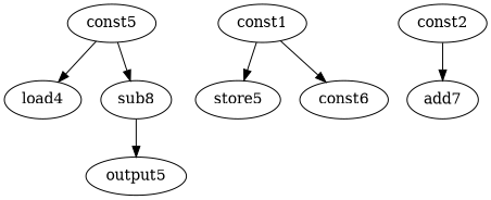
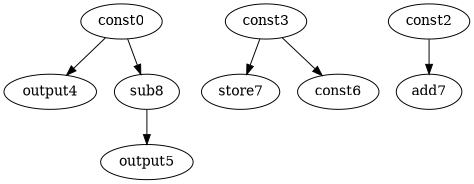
  digraph {
    node [opcode=const]
    edge [operand=0]
-   load4 [opcode=load]
-   const0 [label=const5]
+   load4 [opcode=load label=output4]
+   const0
    sub8 [opcode=sub]
    n4 [label=output5 opcode=output]
-   store5 [opcode=store]
-   const1
+   store5 [opcode=store label=store7]
+   const1 [label=const3]
    n7 [label=const6 opcode=output]
    add7 [opcode=add]
    const2
    const0 -> load4
    const0 -> sub8
    sub8 -> n4
    const1 -> store5
    const1 -> n7
    const2 -> add7
  }
